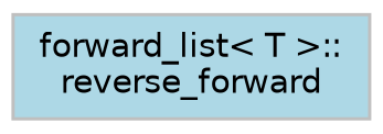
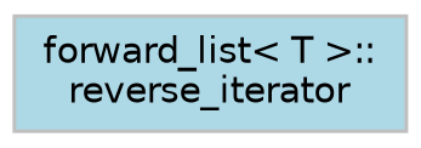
  digraph {
    rankdir=LR
-   n1 [color=grey75 fillcolor=lightblue fontname=Helvetica fontsize=10 height=0.2 label="forward_list\< T \>::\lreverse_forward" shape=record style=filled width=0.4]
+   n1 [color=grey75 fillcolor=lightblue fontname=Helvetica fontsize=10 height=0.2 label="forward_list\< T \>::\lreverse_iterator" shape=record style=filled width=0.4]
  }
